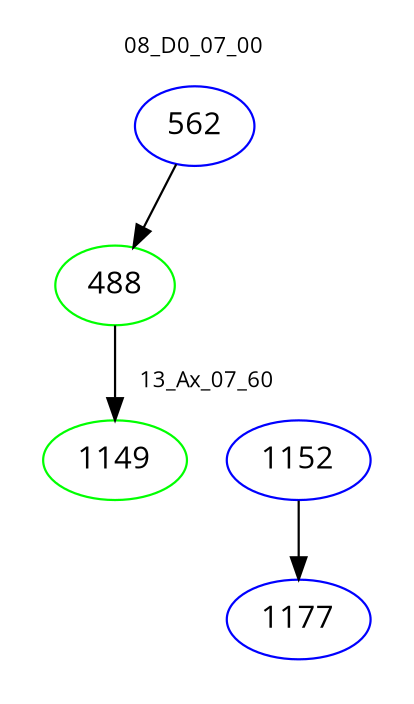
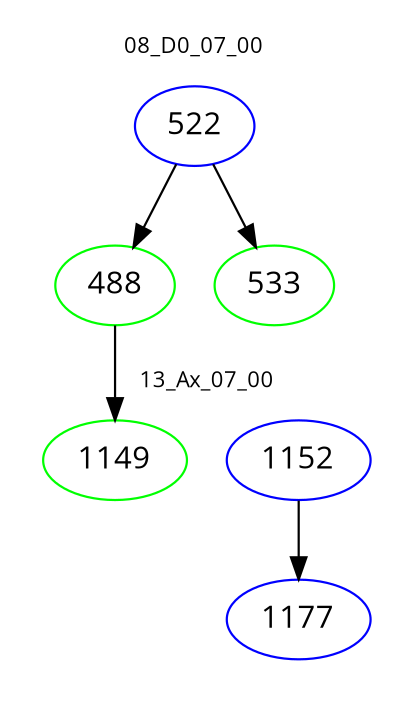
  digraph {
    fontname="Open Sans"
    node [color=blue fontname="Open Sans"]
    edge [color=black fontname="Open Sans"]
    n1 [label=1152]
    n2 [color=green label=1149]
    n3 [label=1177]
-   n4 [label=562]
+   n4 [label=522]
    n5 [color=green label=488]
+   n6 [color=green label=533]
    subgraph cluster_1 {
      color=white
      fontsize=10
-     label="13_Ax_07_60"
+     label="13_Ax_07_00"
      n1
      n2
      n3
    }
    subgraph cluster_2 {
      color=white
      fontsize=10
      label="08_D0_07_00"
      n4
      n5
+     n6
    }
    n1 -> n3
    n4 -> n5
+   n4 -> n6
    n5 -> n2
  }
